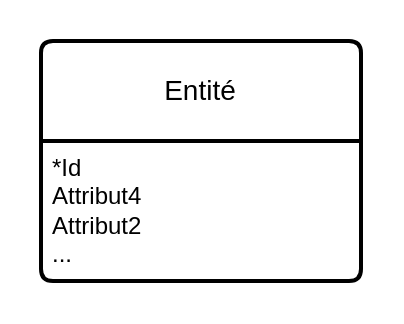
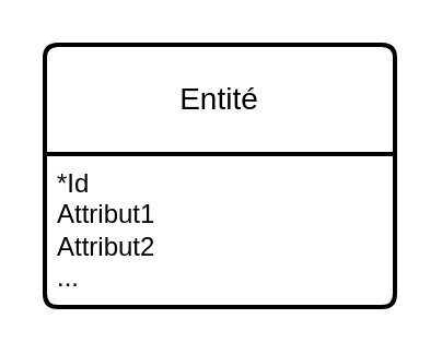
  <mxCell id="0" />
  <mxCell id="1" parent="0" />
  <mxCell id="2" value="Entité" style="swimlane;childLayout=stackLayout;horizontal=1;startSize=50;horizontalStack=0;rounded=1;fontSize=14;fontStyle=0;strokeWidth=2;resizeParent=0;resizeLast=1;shadow=0;dashed=0;align=center;arcSize=4;whiteSpace=wrap;html=1;" vertex="1" parent="1"><mxGeometry x="20" y="20" width="160" height="120" as="geometry"><mxRectangle x="70" y="40" width="80" height="50" as="alternateBounds" /></mxGeometry></mxCell>
- <mxCell id="3" value="*Id&lt;br&gt;Attribut4&lt;br&gt;&lt;div&gt;Attribut2&lt;/div&gt;&lt;div&gt;...&lt;br&gt;&lt;/div&gt;" style="align=left;strokeColor=none;fillColor=none;spacingLeft=4;fontSize=12;verticalAlign=top;resizable=0;rotatable=0;part=1;html=1;" vertex="1" parent="2"><mxGeometry y="50" width="160" height="70" as="geometry" /></mxCell>
+ <mxCell id="3" value="*Id&lt;br&gt;Attribut1&lt;br&gt;&lt;div&gt;Attribut2&lt;/div&gt;&lt;div&gt;...&lt;br&gt;&lt;/div&gt;" style="align=left;strokeColor=none;fillColor=none;spacingLeft=4;fontSize=12;verticalAlign=top;resizable=0;rotatable=0;part=1;html=1;" vertex="1" parent="2"><mxGeometry y="50" width="160" height="70" as="geometry" /></mxCell>
